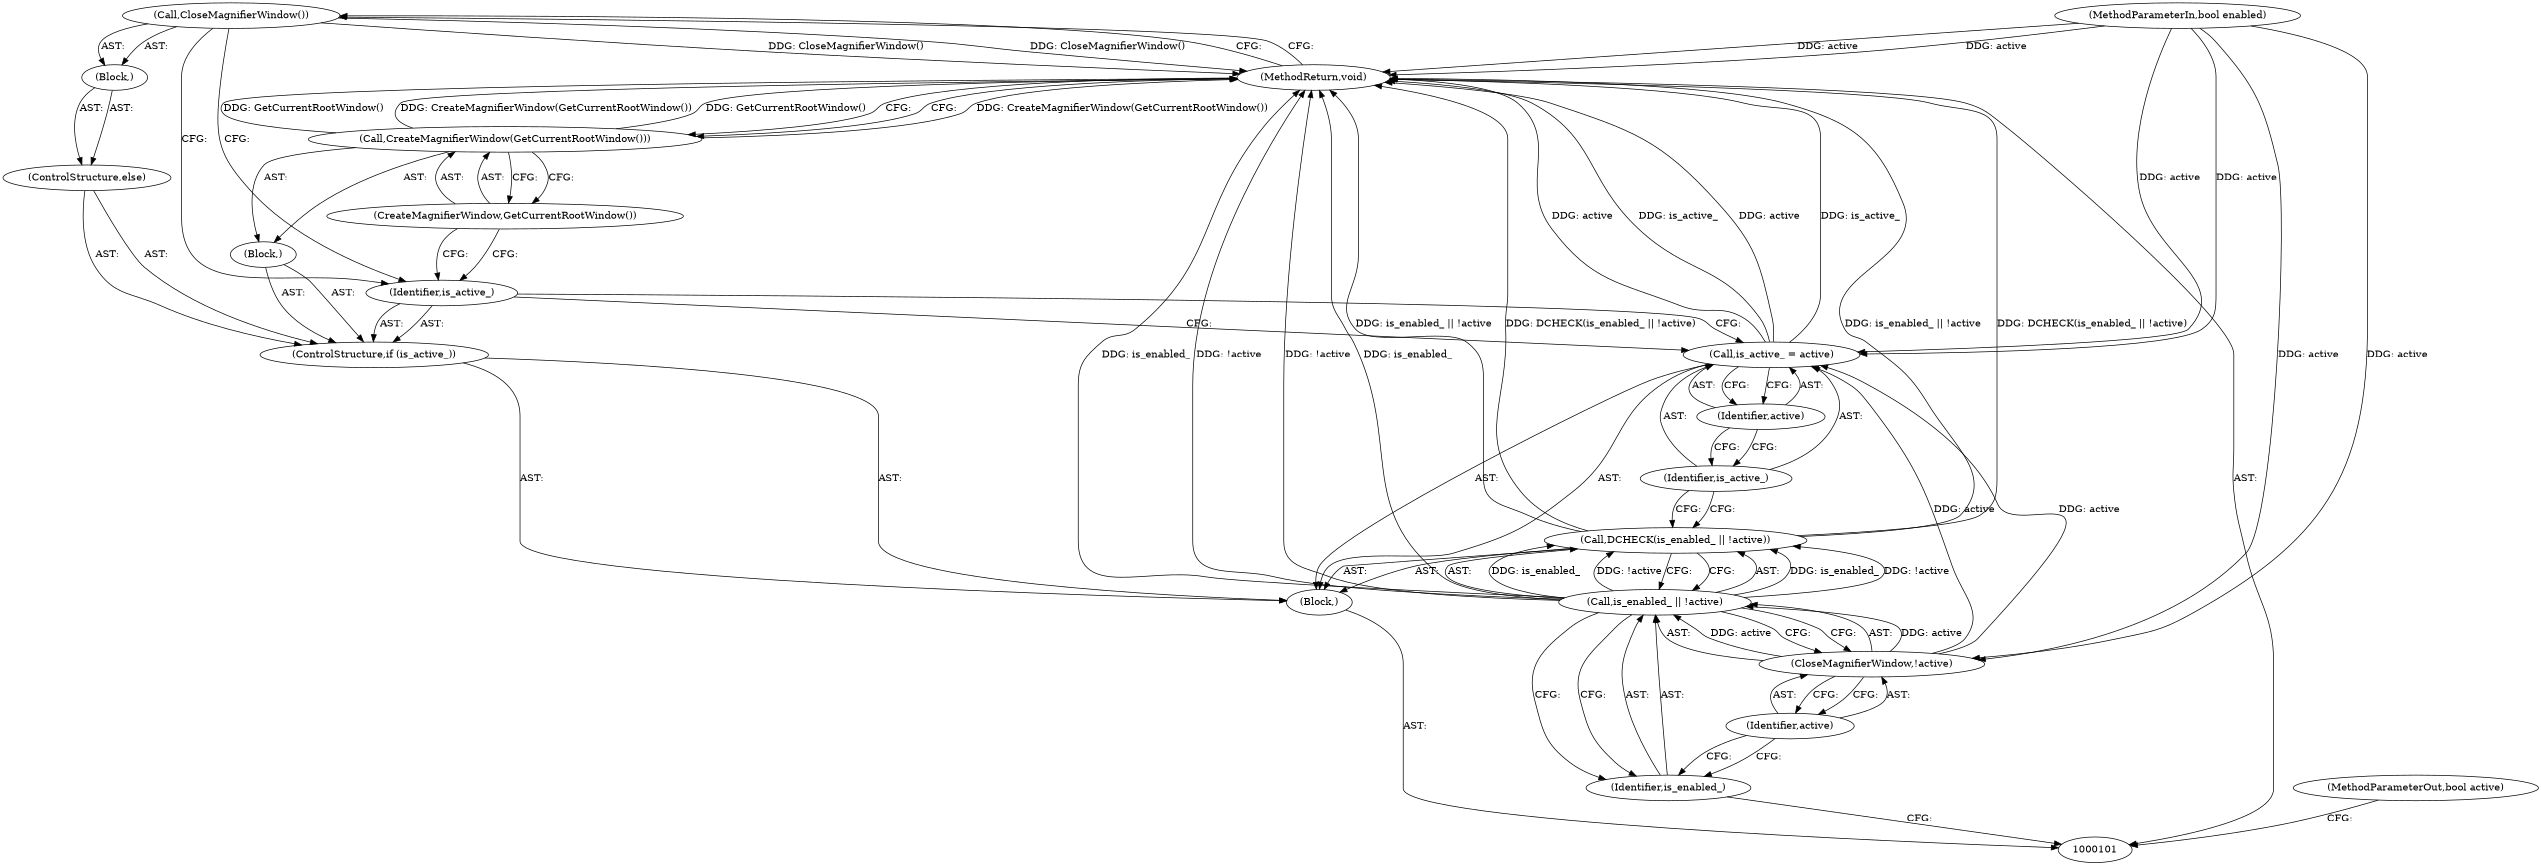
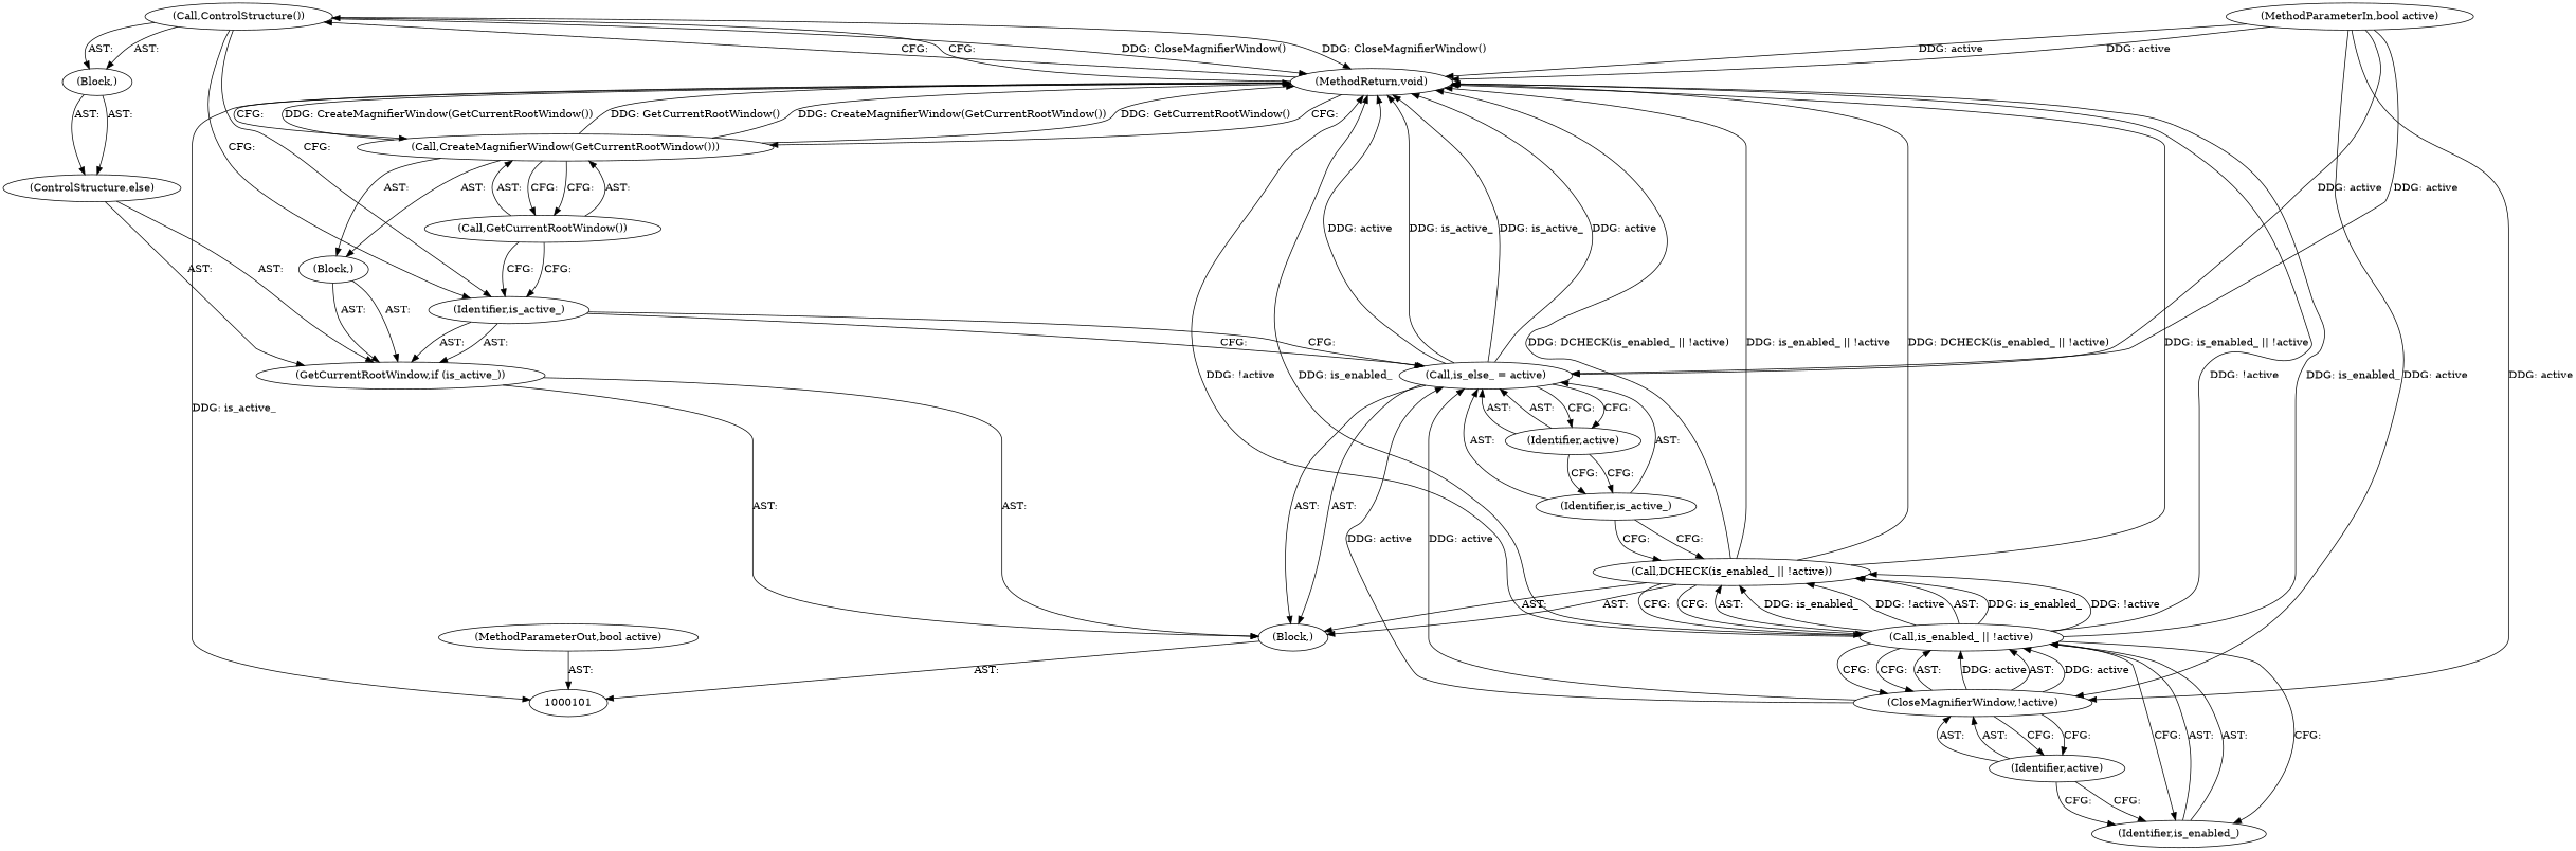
  digraph {
-   n1 [label="(Call,CloseMagnifierWindow())"]
+   n1 [label="(Call,ControlStructure())"]
    n2 [label="(MethodReturn,void)"]
    n3 [label="(Identifier,is_active_)"]
    n4 [label="(Block,)"]
    n5 [label="(Call,CreateMagnifierWindow(GetCurrentRootWindow()))"]
    1000101
-   n7 [label="(Call,is_active_ = active)"]
-   n8 [label="(ControlStructure,if (is_active_))"]
+   n7 [label="(Call,is_else_ = active)"]
+   n8 [label="(GetCurrentRootWindow,if (is_active_))"]
    n9 [label="(ControlStructure,else)"]
    n10 [label="(Block,)"]
-   n11 [label="(CreateMagnifierWindow,GetCurrentRootWindow())"]
-   n12 [label="(MethodParameterIn,bool enabled)"]
+   n11 [label="(Call,GetCurrentRootWindow())"]
+   n12 [label="(MethodParameterIn,bool active)"]
    n13 [label="(CloseMagnifierWindow,!active)"]
    n14 [label="(Call,is_enabled_ || !active)"]
    n15 [label="(Identifier,active)"]
    n16 [label="(Block,)"]
    n17 [label="(Identifier,active)"]
    n18 [label="(MethodParameterOut,bool active)"]
    n19 [label="(Call,DCHECK(is_enabled_ || !active))"]
    n20 [label="(Identifier,is_enabled_)"]
    n21 [label="(Identifier,is_active_)"]
    n1 -> n2 [label="DDG: CloseMagnifierWindow()"]
    n1 -> n2 [label="DDG: CloseMagnifierWindow()"]
    n1 -> n3 [label="CFG: "]
    n1 -> n3 [label="CFG: "]
    n1 -> n4 [label="AST: "]
    n1 -> n4 [label="AST: "]
    n2 -> n1 [label="CFG: "]
    n2 -> n1 [label="CFG: "]
    n2 -> n5 [label="CFG: "]
    n2 -> n5 [label="CFG: "]
-   n2 -> 1000101 [label="AST: "]
+   n2 -> 1000101 [label="DDG: is_active_"]
    n3 -> n7 [label="CFG: "]
    n3 -> n7 [label="CFG: "]
    n3 -> n8 [label="AST: "]
    n3 -> n8 [label="AST: "]
    n4 -> n9 [label="AST: "]
    n4 -> n9 [label="AST: "]
    n5 -> n2 [label="DDG: CreateMagnifierWindow(GetCurrentRootWindow())"]
    n5 -> n2 [label="DDG: GetCurrentRootWindow()"]
    n5 -> n2 [label="DDG: CreateMagnifierWindow(GetCurrentRootWindow())"]
    n5 -> n2 [label="DDG: GetCurrentRootWindow()"]
    n5 -> n10 [label="AST: "]
    n5 -> n10 [label="AST: "]
    n5 -> n11 [label="CFG: "]
    n5 -> n11 [label="CFG: "]
    n7 -> n2 [label="DDG: is_active_"]
    n7 -> n2 [label="DDG: active"]
    n7 -> n2 [label="DDG: is_active_"]
    n7 -> n2 [label="DDG: active"]
    n7 -> n16 [label="AST: "]
    n7 -> n16 [label="AST: "]
    n7 -> n17 [label="CFG: "]
    n7 -> n17 [label="CFG: "]
    n8 -> n16 [label="AST: "]
    n8 -> n16 [label="AST: "]
    n9 -> n8 [label="AST: "]
    n9 -> n8 [label="AST: "]
    n10 -> n8 [label="AST: "]
    n10 -> n8 [label="AST: "]
    n11 -> n3 [label="CFG: "]
    n11 -> n3 [label="CFG: "]
    n11 -> n5 [label="AST: "]
    n11 -> n5 [label="AST: "]
    n12 -> n2 [label="DDG: active"]
    n12 -> n2 [label="DDG: active"]
    n12 -> n7 [label="DDG: active"]
    n12 -> n7 [label="DDG: active"]
    n12 -> n13 [label="DDG: active"]
    n12 -> n13 [label="DDG: active"]
    n13 -> n7 [label="DDG: active"]
    n13 -> n7 [label="DDG: active"]
    n13 -> n14 [label="AST: "]
    n13 -> n14 [label="DDG: active"]
    n13 -> n14 [label="AST: "]
    n13 -> n14 [label="DDG: active"]
    n13 -> n15 [label="CFG: "]
    n13 -> n15 [label="CFG: "]
    n14 -> n2 [label="DDG: !active"]
    n14 -> n2 [label="DDG: is_enabled_"]
    n14 -> n2 [label="DDG: !active"]
    n14 -> n2 [label="DDG: is_enabled_"]
    n14 -> n13 [label="CFG: "]
    n14 -> n13 [label="CFG: "]
    n14 -> n19 [label="AST: "]
    n14 -> n19 [label="DDG: is_enabled_"]
    n14 -> n19 [label="DDG: !active"]
    n14 -> n19 [label="AST: "]
    n14 -> n19 [label="DDG: is_enabled_"]
    n14 -> n19 [label="DDG: !active"]
    n14 -> n20 [label="CFG: "]
    n14 -> n20 [label="CFG: "]
    n15 -> n13 [label="AST: "]
    n15 -> n13 [label="AST: "]
    n15 -> n20 [label="CFG: "]
    n15 -> n20 [label="CFG: "]
    n16 -> 1000101 [label="AST: "]
    n17 -> n7 [label="AST: "]
    n17 -> n7 [label="AST: "]
    n17 -> n21 [label="CFG: "]
    n17 -> n21 [label="CFG: "]
-   n18 -> 1000101 [label="CFG: "]
+   n18 -> 1000101 [label="AST: "]
    n19 -> n2 [label="DDG: DCHECK(is_enabled_ || !active)"]
    n19 -> n2 [label="DDG: is_enabled_ || !active"]
    n19 -> n2 [label="DDG: DCHECK(is_enabled_ || !active)"]
    n19 -> n2 [label="DDG: is_enabled_ || !active"]
    n19 -> n14 [label="CFG: "]
    n19 -> n14 [label="CFG: "]
    n19 -> n16 [label="AST: "]
    n19 -> n16 [label="AST: "]
-   n20 -> 1000101 [label="CFG: "]
    n20 -> n14 [label="AST: "]
    n20 -> n14 [label="AST: "]
    n21 -> n7 [label="AST: "]
    n21 -> n7 [label="AST: "]
    n21 -> n19 [label="CFG: "]
    n21 -> n19 [label="CFG: "]
  }
